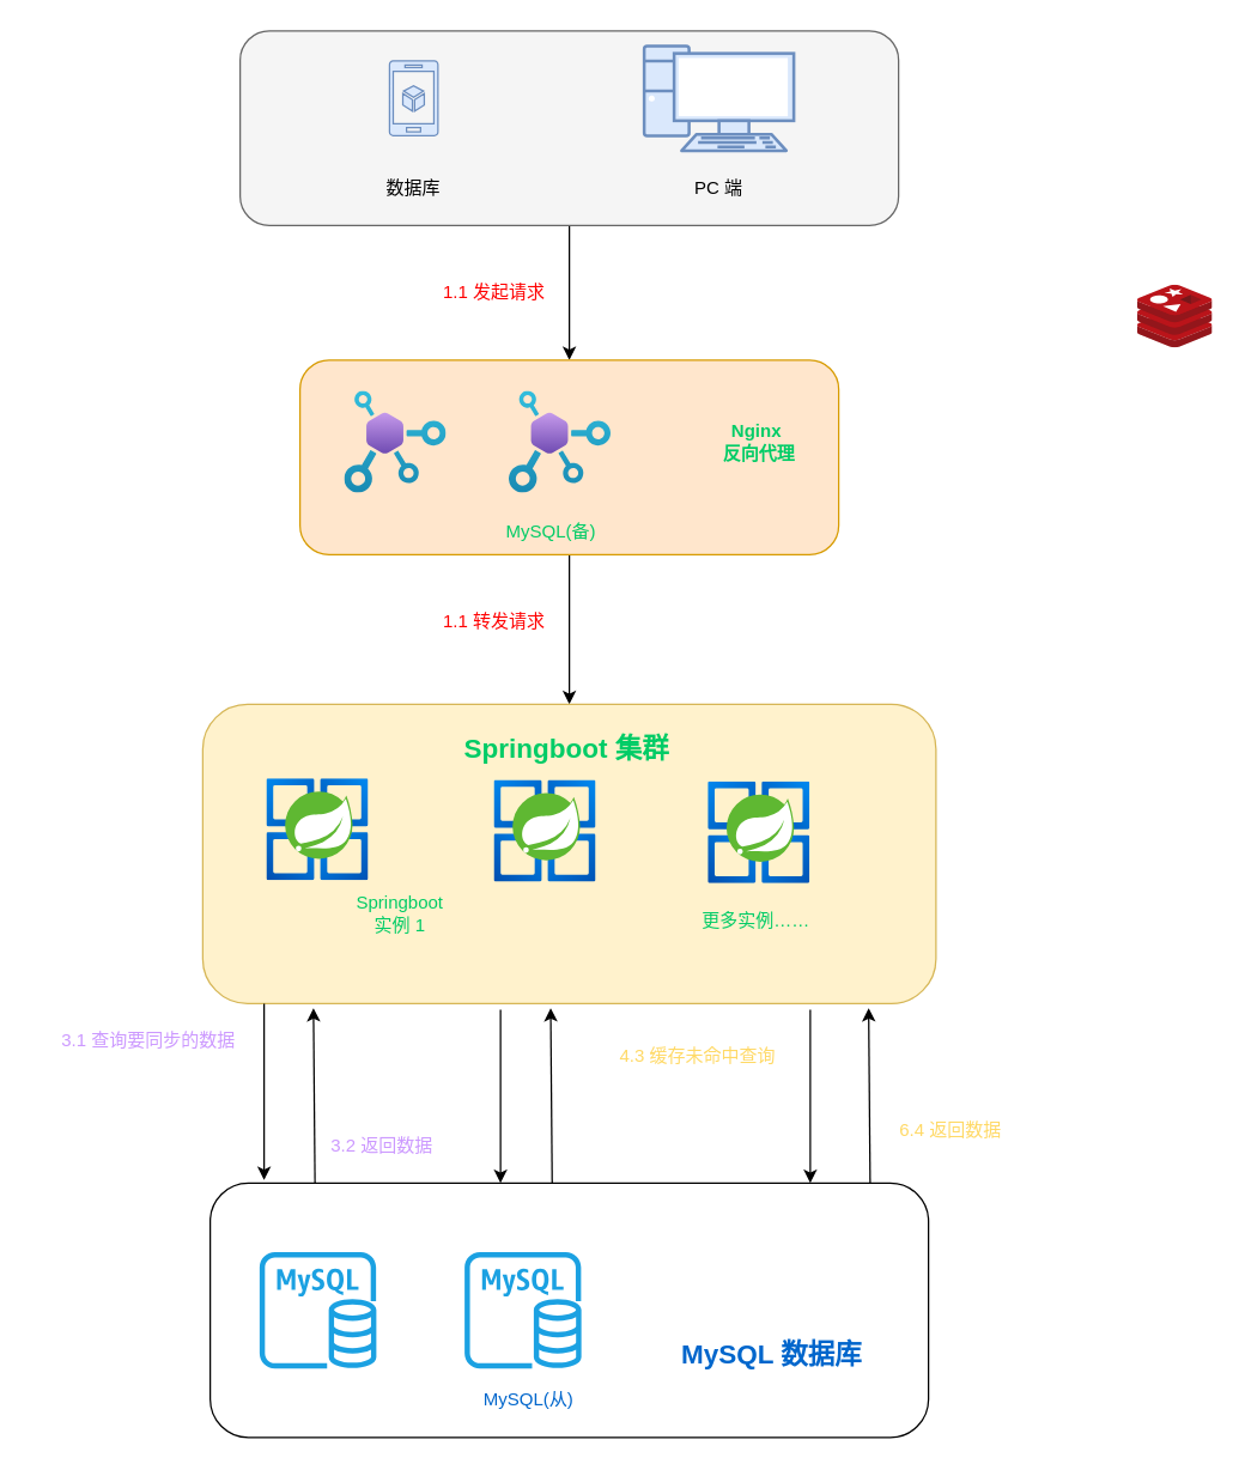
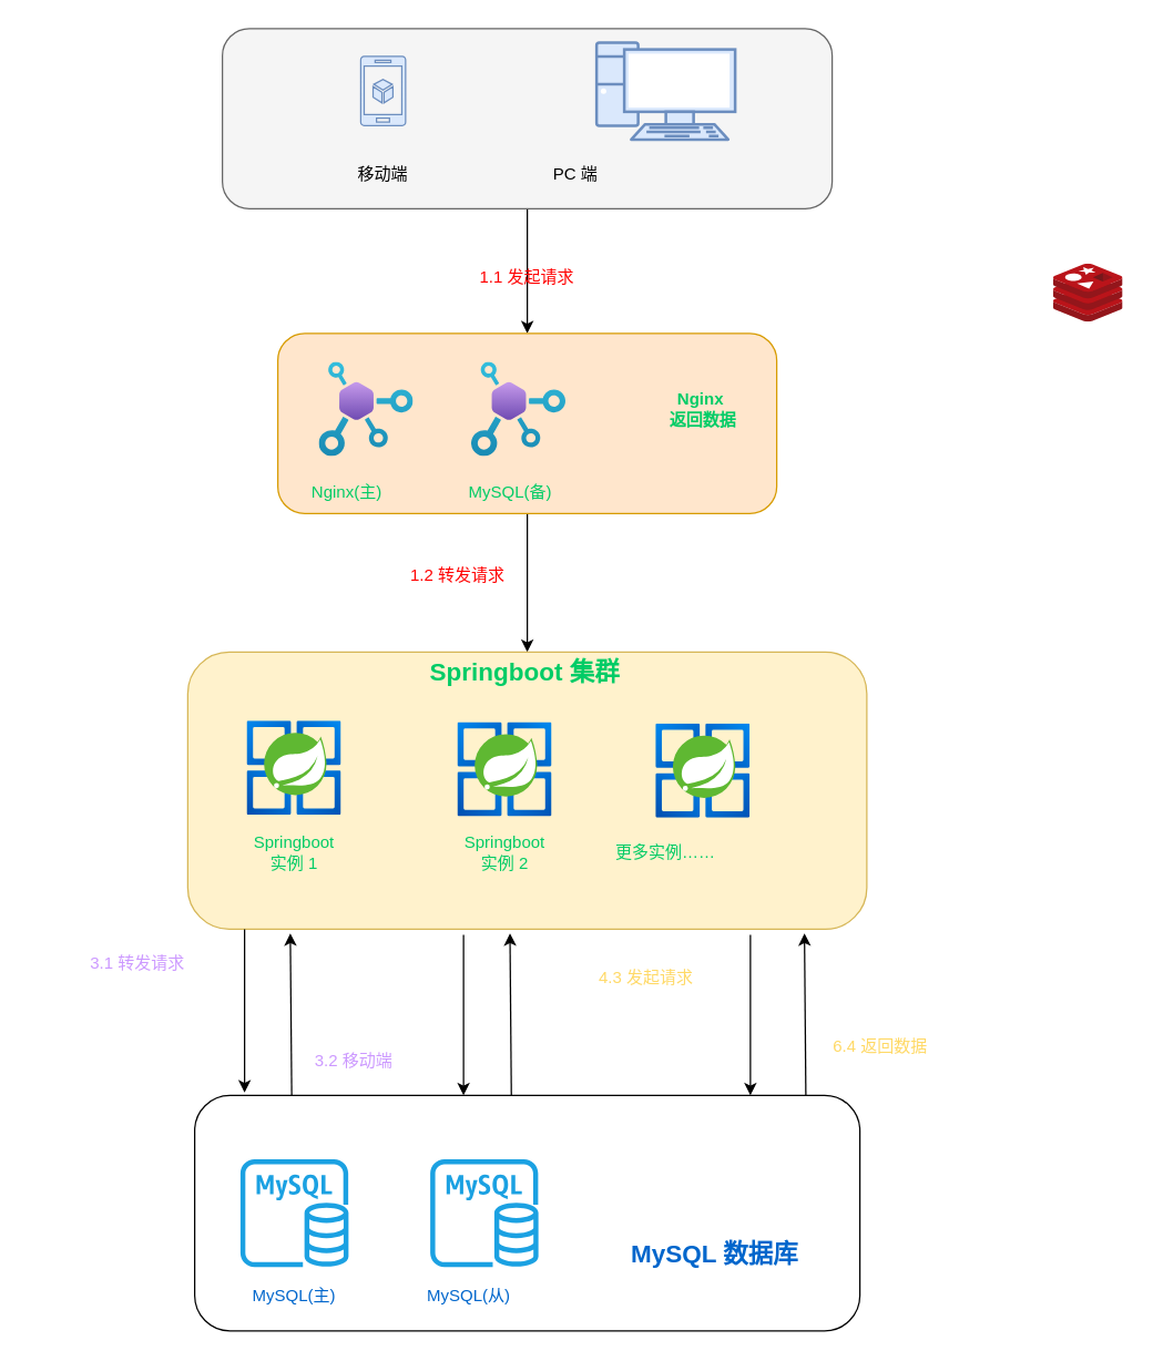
  <mxCell id="0" />
  <mxCell id="1" parent="0" />
  <mxCell id="2" value="" style="rounded=1;whiteSpace=wrap;html=1;" parent="1" vertex="1"><mxGeometry x="140" y="790" width="480" height="170" as="geometry" /></mxCell>
  <mxCell id="3" value="" style="image;sketch=0;aspect=fixed;html=1;points=[];align=center;fontSize=12;image=img/lib/mscae/Cache_Redis_Product.svg;" parent="1" vertex="1"><mxGeometry x="760" y="190" width="50" height="42" as="geometry" /></mxCell>
  <mxCell id="4" style="edgeStyle=orthogonalEdgeStyle;rounded=0;orthogonalLoop=1;jettySize=auto;html=1;entryX=0.5;entryY=0;entryDx=0;entryDy=0;" parent="1" source="5" target="11" edge="1"><mxGeometry relative="1" as="geometry" /></mxCell>
  <mxCell id="5" value="" style="rounded=1;whiteSpace=wrap;html=1;fillColor=#f5f5f5;strokeColor=#666666;fontColor=#333333;" parent="1" vertex="1"><mxGeometry x="160" y="20" width="440" height="130" as="geometry" /></mxCell>
  <mxCell id="6" value="" style="verticalLabelPosition=bottom;html=1;verticalAlign=top;align=center;strokeColor=#6c8ebf;fillColor=#dae8fc;shape=mxgraph.azure.mobile_services;pointerEvents=1;" parent="1" vertex="1"><mxGeometry x="259.75" y="40" width="32.5" height="50" as="geometry" /></mxCell>
  <mxCell id="7" value="" style="verticalAlign=top;verticalLabelPosition=bottom;labelPosition=center;align=center;html=1;outlineConnect=0;fillColor=#dae8fc;strokeColor=#6c8ebf;gradientDirection=north;strokeWidth=2;shape=mxgraph.networks.pc;" parent="1" vertex="1"><mxGeometry x="430" y="30" width="100" height="70" as="geometry" /></mxCell>
- <mxCell id="8" value="数据库" style="text;html=1;align=center;verticalAlign=middle;whiteSpace=wrap;rounded=0;" parent="1" vertex="1"><mxGeometry x="246" y="110" width="60" height="30" as="geometry" /></mxCell>
- <mxCell id="9" value="PC 端" style="text;html=1;align=center;verticalAlign=middle;whiteSpace=wrap;rounded=0;" parent="1" vertex="1"><mxGeometry x="450" y="110" width="60" height="30" as="geometry" /></mxCell>
+ <mxCell id="8" value="移动端" style="text;html=1;align=center;verticalAlign=middle;whiteSpace=wrap;rounded=0;" parent="1" vertex="1"><mxGeometry x="246" y="110" width="60" height="30" as="geometry" /></mxCell>
+ <mxCell id="9" value="PC 端" style="text;html=1;align=center;verticalAlign=middle;whiteSpace=wrap;rounded=0;" parent="1" vertex="1"><mxGeometry x="385" y="110" width="60" height="30" as="geometry" /></mxCell>
  <mxCell id="10" style="edgeStyle=orthogonalEdgeStyle;rounded=0;orthogonalLoop=1;jettySize=auto;html=1;entryX=0.5;entryY=0;entryDx=0;entryDy=0;" parent="1" source="11" target="15" edge="1"><mxGeometry relative="1" as="geometry" /></mxCell>
  <mxCell id="11" value="" style="rounded=1;whiteSpace=wrap;html=1;fillColor=#ffe6cc;strokeColor=#d79b00;" parent="1" vertex="1"><mxGeometry x="200" y="240" width="360" height="130" as="geometry" /></mxCell>
  <mxCell id="12" value="" style="image;aspect=fixed;html=1;points=[];align=center;fontSize=12;image=img/lib/azure2/web/API_Center.svg;" parent="1" vertex="1"><mxGeometry x="230" y="261" width="68" height="68" as="geometry" /></mxCell>
- <mxCell id="13" value="&lt;font style=&quot;color: rgb(0, 204, 102);&quot;&gt;Nginx&amp;nbsp;&lt;/font&gt;&lt;div&gt;&lt;font style=&quot;color: rgb(0, 204, 102);&quot;&gt;反向代理&lt;/font&gt;&lt;/div&gt;" style="text;html=1;align=center;verticalAlign=middle;whiteSpace=wrap;rounded=0;fontStyle=1" parent="1" vertex="1"><mxGeometry x="454" y="265" width="106" height="60" as="geometry" /></mxCell>
- <mxCell id="14" value="&lt;font style=&quot;color: rgb(255, 0, 0);&quot;&gt;1.1 发起请求&lt;/font&gt;" style="text;html=1;align=center;verticalAlign=middle;whiteSpace=wrap;rounded=0;" parent="1" vertex="1"><mxGeometry x="280" y="180" width="100" height="30" as="geometry" /></mxCell>
+ <mxCell id="13" value="&lt;font style=&quot;color: rgb(0, 204, 102);&quot;&gt;Nginx&amp;nbsp;&lt;/font&gt;&lt;div&gt;&lt;font style=&quot;color: rgb(0, 204, 102);&quot;&gt;返回数据&lt;/font&gt;&lt;/div&gt;" style="text;html=1;align=center;verticalAlign=middle;whiteSpace=wrap;rounded=0;fontStyle=1" parent="1" vertex="1"><mxGeometry x="454" y="265" width="106" height="60" as="geometry" /></mxCell>
+ <mxCell id="14" value="&lt;font style=&quot;color: rgb(255, 0, 0);&quot;&gt;1.1 发起请求&lt;/font&gt;" style="text;html=1;align=center;verticalAlign=middle;whiteSpace=wrap;rounded=0;" parent="1" vertex="1"><mxGeometry x="330" y="185" width="100" height="30" as="geometry" /></mxCell>
  <mxCell id="15" value="" style="rounded=1;whiteSpace=wrap;html=1;fillColor=#fff2cc;strokeColor=#d6b656;" parent="1" vertex="1"><mxGeometry x="135" y="470" width="490" height="200" as="geometry" /></mxCell>
  <mxCell id="16" value="" style="image;aspect=fixed;html=1;points=[];align=center;fontSize=12;image=img/lib/azure2/compute/Azure_Spring_Cloud.svg;" parent="1" vertex="1"><mxGeometry x="178" y="520" width="68" height="68" as="geometry" /></mxCell>
  <mxCell id="17" value="" style="image;aspect=fixed;html=1;points=[];align=center;fontSize=12;image=img/lib/azure2/compute/Azure_Spring_Cloud.svg;" parent="1" vertex="1"><mxGeometry x="330" y="521" width="68" height="68" as="geometry" /></mxCell>
  <mxCell id="18" value="" style="image;aspect=fixed;html=1;points=[];align=center;fontSize=12;image=img/lib/azure2/web/API_Center.svg;" parent="1" vertex="1"><mxGeometry x="340" y="261" width="68" height="68" as="geometry" /></mxCell>
+ <mxCell id="19" value="Nginx(主)" style="text;html=1;align=center;verticalAlign=middle;whiteSpace=wrap;rounded=0;fontColor=#00CC66;" parent="1" vertex="1"><mxGeometry x="220" y="340" width="60" height="30" as="geometry" /></mxCell>
  <mxCell id="20" value="MySQL(备)" style="text;html=1;align=center;verticalAlign=middle;whiteSpace=wrap;rounded=0;fontColor=#00CC66;" parent="1" vertex="1"><mxGeometry x="338" y="340" width="60" height="30" as="geometry" /></mxCell>
- <mxCell id="21" value="&lt;font style=&quot;color: rgb(255, 0, 0);&quot;&gt;1.1 转发请求&lt;/font&gt;" style="text;html=1;align=center;verticalAlign=middle;whiteSpace=wrap;rounded=0;" parent="1" vertex="1"><mxGeometry x="280" y="400" width="100" height="30" as="geometry" /></mxCell>
- <mxCell id="22" value="&lt;font style=&quot;color: rgb(0, 204, 102); font-size: 18px;&quot;&gt;&lt;b style=&quot;&quot;&gt;Springboot 集群&lt;/b&gt;&lt;/font&gt;" style="text;html=1;align=center;verticalAlign=middle;whiteSpace=wrap;rounded=0;" parent="1" vertex="1"><mxGeometry x="306" y="485" width="145" height="30" as="geometry" /></mxCell>
- <mxCell id="23" value="Springboot 实例 1" style="text;html=1;align=center;verticalAlign=middle;whiteSpace=wrap;rounded=0;fontColor=#00CC66;" parent="1" vertex="1"><mxGeometry x="237" y="595" width="60" height="30" as="geometry" /></mxCell>
+ <mxCell id="21" value="&lt;font style=&quot;color: rgb(255, 0, 0);&quot;&gt;1.2 转发请求&lt;/font&gt;" style="text;html=1;align=center;verticalAlign=middle;whiteSpace=wrap;rounded=0;" parent="1" vertex="1"><mxGeometry x="280" y="400" width="100" height="30" as="geometry" /></mxCell>
+ <mxCell id="22" value="&lt;font style=&quot;color: rgb(0, 204, 102); font-size: 18px;&quot;&gt;&lt;b style=&quot;&quot;&gt;Springboot 集群&lt;/b&gt;&lt;/font&gt;" style="text;html=1;align=center;verticalAlign=middle;whiteSpace=wrap;rounded=0;" parent="1" vertex="1"><mxGeometry x="306" y="470" width="145" height="30" as="geometry" /></mxCell>
+ <mxCell id="23" value="Springboot 实例 1" style="text;html=1;align=center;verticalAlign=middle;whiteSpace=wrap;rounded=0;fontColor=#00CC66;" parent="1" vertex="1"><mxGeometry x="182" y="600" width="60" height="30" as="geometry" /></mxCell>
+ <mxCell id="24" value="Springboot 实例 2" style="text;html=1;align=center;verticalAlign=middle;whiteSpace=wrap;rounded=0;fontColor=#00CC66;" parent="1" vertex="1"><mxGeometry x="334" y="600" width="60" height="30" as="geometry" /></mxCell>
  <mxCell id="25" value="" style="image;aspect=fixed;html=1;points=[];align=center;fontSize=12;image=img/lib/azure2/compute/Azure_Spring_Cloud.svg;" parent="1" vertex="1"><mxGeometry x="473" y="522" width="68" height="68" as="geometry" /></mxCell>
- <mxCell id="26" value="更多实例……" style="text;html=1;align=center;verticalAlign=middle;whiteSpace=wrap;rounded=0;fontColor=#00CC66;" parent="1" vertex="1"><mxGeometry x="450" y="600" width="110" height="30" as="geometry" /></mxCell>
+ <mxCell id="26" value="更多实例……" style="text;html=1;align=center;verticalAlign=middle;whiteSpace=wrap;rounded=0;fontColor=#00CC66;" parent="1" vertex="1"><mxGeometry x="425" y="600" width="110" height="30" as="geometry" /></mxCell>
  <mxCell id="27" value="" style="sketch=0;outlineConnect=0;fillColor=#1ba1e2;strokeColor=#006EAF;dashed=0;verticalLabelPosition=bottom;verticalAlign=top;align=center;html=1;fontSize=12;fontStyle=0;aspect=fixed;pointerEvents=1;shape=mxgraph.aws4.rds_mysql_instance;fontColor=#ffffff;" parent="1" vertex="1"><mxGeometry x="173" y="836" width="78" height="78" as="geometry" /></mxCell>
  <mxCell id="28" value="" style="sketch=0;outlineConnect=0;fillColor=#1ba1e2;strokeColor=#006EAF;dashed=0;verticalLabelPosition=bottom;verticalAlign=top;align=center;html=1;fontSize=12;fontStyle=0;aspect=fixed;pointerEvents=1;shape=mxgraph.aws4.rds_mysql_instance;fontColor=#ffffff;" vertex="1" parent="1"><mxGeometry x="310" y="836" width="78" height="78" as="geometry" /></mxCell>
  <mxCell id="29" value="&lt;font style=&quot;font-size: 18px; color: rgb(0, 102, 204);&quot;&gt;&lt;b&gt;MySQL 数据库&lt;/b&gt;&lt;/font&gt;" style="text;html=1;align=center;verticalAlign=middle;whiteSpace=wrap;rounded=0;fontSize=16;" vertex="1" parent="1"><mxGeometry x="441" y="875" width="149" height="60" as="geometry" /></mxCell>
- <mxCell id="31" value="MySQL(从)" style="text;html=1;align=center;verticalAlign=middle;whiteSpace=wrap;rounded=0;fontColor=#0066CC;" vertex="1" parent="1"><mxGeometry x="308" y="920" width="90" height="30" as="geometry" /></mxCell>
+ <mxCell id="30" value="MySQL(主)" style="text;html=1;align=center;verticalAlign=middle;whiteSpace=wrap;rounded=0;fontColor=#0066CC;" vertex="1" parent="1"><mxGeometry x="167" y="920" width="90" height="30" as="geometry" /></mxCell>
+ <mxCell id="31" value="MySQL(从)" style="text;html=1;align=center;verticalAlign=middle;whiteSpace=wrap;rounded=0;fontColor=#0066CC;" vertex="1" parent="1"><mxGeometry x="293" y="920" width="90" height="30" as="geometry" /></mxCell>
  <mxCell id="32" value="" style="endArrow=classic;html=1;rounded=0;entryX=0.075;entryY=-0.012;entryDx=0;entryDy=0;entryPerimeter=0;" edge="1" parent="1" target="2"><mxGeometry width="50" height="50" relative="1" as="geometry"><mxPoint x="176" y="670" as="sourcePoint" /><mxPoint x="389" y="700" as="targetPoint" /></mxGeometry></mxCell>
  <mxCell id="33" value="" style="endArrow=classic;html=1;rounded=0;entryX=0.151;entryY=1.015;entryDx=0;entryDy=0;entryPerimeter=0;" edge="1" parent="1" target="15"><mxGeometry width="50" height="50" relative="1" as="geometry"><mxPoint x="210" y="790" as="sourcePoint" /><mxPoint x="210" y="690" as="targetPoint" /></mxGeometry></mxCell>
  <mxCell id="34" value="" style="endArrow=classic;html=1;rounded=0;exitX=0.084;exitY=1.01;exitDx=0;exitDy=0;exitPerimeter=0;entryX=0.075;entryY=-0.012;entryDx=0;entryDy=0;entryPerimeter=0;" edge="1" parent="1"><mxGeometry width="50" height="50" relative="1" as="geometry"><mxPoint x="334" y="674" as="sourcePoint" /><mxPoint x="334" y="790" as="targetPoint" /></mxGeometry></mxCell>
  <mxCell id="35" value="" style="endArrow=classic;html=1;rounded=0;exitX=0.084;exitY=1.01;exitDx=0;exitDy=0;exitPerimeter=0;entryX=0.075;entryY=-0.012;entryDx=0;entryDy=0;entryPerimeter=0;" edge="1" parent="1"><mxGeometry width="50" height="50" relative="1" as="geometry"><mxPoint x="541" y="674" as="sourcePoint" /><mxPoint x="541" y="790" as="targetPoint" /></mxGeometry></mxCell>
  <mxCell id="36" value="" style="endArrow=classic;html=1;rounded=0;entryX=0.151;entryY=1.015;entryDx=0;entryDy=0;entryPerimeter=0;" edge="1" parent="1"><mxGeometry width="50" height="50" relative="1" as="geometry"><mxPoint x="368.5" y="790" as="sourcePoint" /><mxPoint x="367.5" y="673" as="targetPoint" /></mxGeometry></mxCell>
  <mxCell id="37" value="" style="endArrow=classic;html=1;rounded=0;entryX=0.151;entryY=1.015;entryDx=0;entryDy=0;entryPerimeter=0;" edge="1" parent="1"><mxGeometry width="50" height="50" relative="1" as="geometry"><mxPoint x="581" y="790" as="sourcePoint" /><mxPoint x="580" y="673" as="targetPoint" /></mxGeometry></mxCell>
- <mxCell id="38" value="3.1 查询要同步的数据" style="text;html=1;align=center;verticalAlign=middle;whiteSpace=wrap;rounded=0;fontColor=#CC99FF;" vertex="1" parent="1"><mxGeometry y="680" width="158" height="30" as="geometry" x="20" /></mxCell>
- <mxCell id="39" value="3.2 返回数据" style="text;html=1;align=center;verticalAlign=middle;whiteSpace=wrap;rounded=0;fontColor=#CC99FF;" vertex="1" parent="1"><mxGeometry x="176" y="750" width="158" height="30" as="geometry" /></mxCell>
- <mxCell id="40" value="4.3 缓存未命中查询" style="text;html=1;align=center;verticalAlign=middle;whiteSpace=wrap;rounded=0;fontColor=#FFD966;" vertex="1" parent="1"><mxGeometry x="391" y="690" width="150" height="30" as="geometry" /></mxCell>
+ <mxCell id="38" value="3.1 转发请求" style="text;html=1;align=center;verticalAlign=middle;whiteSpace=wrap;rounded=0;fontColor=#CC99FF;" vertex="1" parent="1"><mxGeometry y="680" width="158" height="30" as="geometry" x="20" /></mxCell>
+ <mxCell id="39" value="3.2 移动端" style="text;html=1;align=center;verticalAlign=middle;whiteSpace=wrap;rounded=0;fontColor=#CC99FF;" vertex="1" parent="1"><mxGeometry x="176" y="750" width="158" height="30" as="geometry" /></mxCell>
+ <mxCell id="40" value="4.3 发起请求" style="text;html=1;align=center;verticalAlign=middle;whiteSpace=wrap;rounded=0;fontColor=#FFD966;" vertex="1" parent="1"><mxGeometry x="391" y="690" width="150" height="30" as="geometry" /></mxCell>
  <mxCell id="41" value="6.4 返回数据" style="text;html=1;align=center;verticalAlign=middle;whiteSpace=wrap;rounded=0;fontColor=#FFD966;" vertex="1" parent="1"><mxGeometry x="580" y="740" width="110" height="30" as="geometry" /></mxCell>
